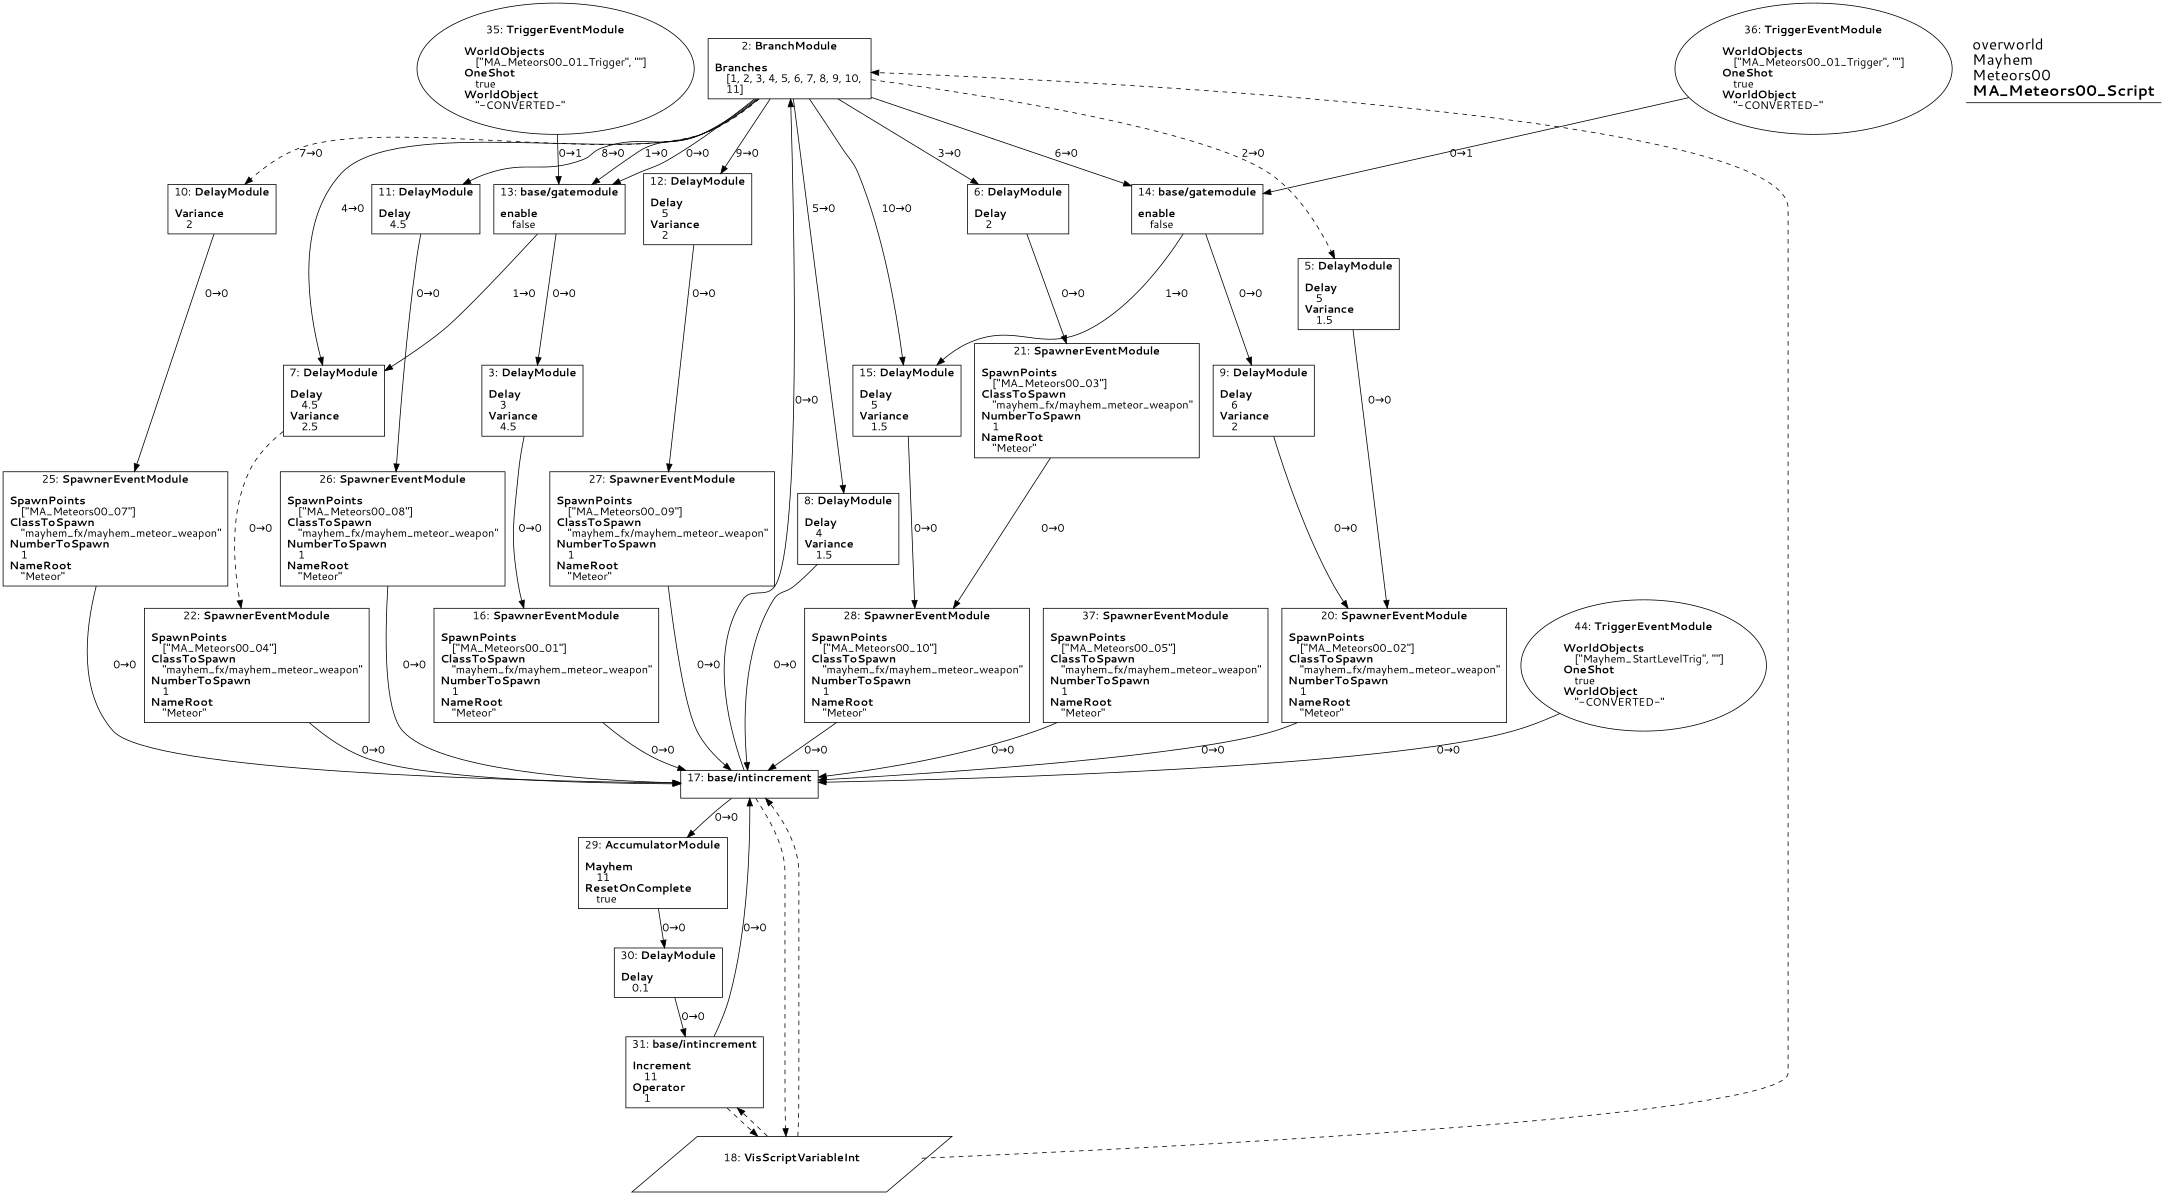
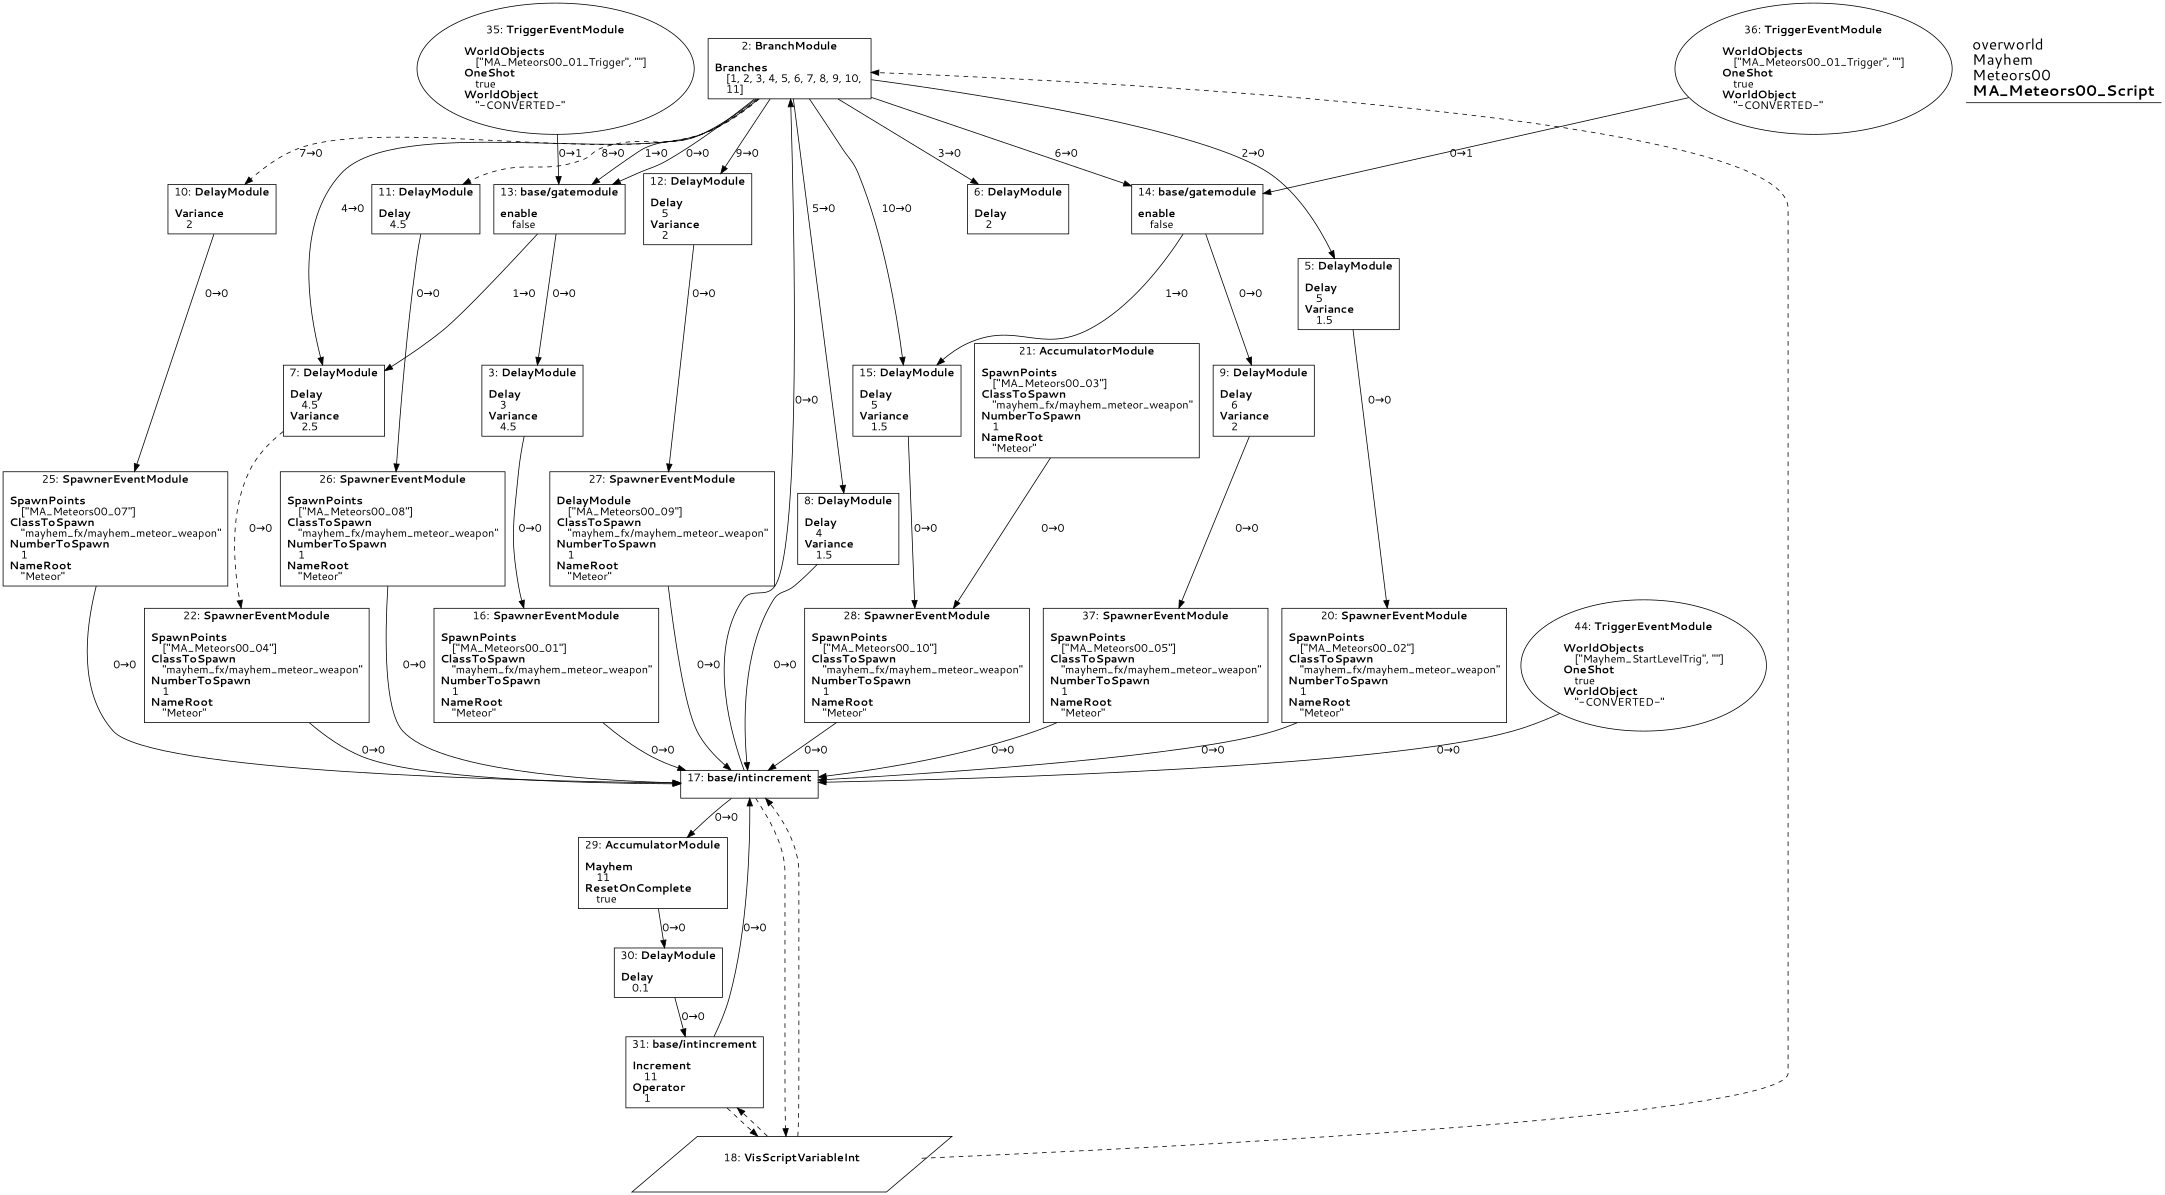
  digraph {
    fontname="Segoe UI"
    splines=spline
    node [fontname="Segoe UI" shape=box]
    edge [fontname="Segoe UI"]
    n1 [label=<2: <b>BranchModule</b><br/><br/><b>Branches</b><br align="left"/>    [1, 2, 3, 4, 5, 6, 7, 8, 9, 10, <br align="left"/>    11]<br align="left"/>>]
    n2 [label=<5: <b>DelayModule</b><br/><br/><b>Delay</b><br align="left"/>    5<br align="left"/><b>Variance</b><br align="left"/>    1.5<br align="left"/>>]
    n3 [label=<6: <b>DelayModule</b><br/><br/><b>Delay</b><br align="left"/>    2<br align="left"/>>]
    n4 [label=<7: <b>DelayModule</b><br/><br/><b>Delay</b><br align="left"/>    4.5<br align="left"/><b>Variance</b><br align="left"/>    2.5<br align="left"/>>]
    n5 [label=<8: <b>DelayModule</b><br/><br/><b>Delay</b><br align="left"/>    4<br align="left"/><b>Variance</b><br align="left"/>    1.5<br align="left"/>>]
    n6 [label=<10: <b>DelayModule</b><br/><br/><b>Variance</b><br align="left"/>    2<br align="left"/>>]
    n7 [label=<11: <b>DelayModule</b><br/><br/><b>Delay</b><br align="left"/>    4.5<br align="left"/>>]
    n8 [label=<12: <b>DelayModule</b><br/><br/><b>Delay</b><br align="left"/>    5<br align="left"/><b>Variance</b><br align="left"/>    2<br align="left"/>>]
    n9 [label=<15: <b>DelayModule</b><br/><br/><b>Delay</b><br align="left"/>    5<br align="left"/><b>Variance</b><br align="left"/>    1.5<br align="left"/>>]
    n10 [label=<13: <b>base/gatemodule</b><br/><br/><b>enable</b><br align="left"/>    false<br align="left"/>>]
    n11 [label=<14: <b>base/gatemodule</b><br/><br/><b>enable</b><br align="left"/>    false<br align="left"/>>]
    n12 [label=<20: <b>SpawnerEventModule</b><br/><br/><b>SpawnPoints</b><br align="left"/>    [&quot;MA_Meteors00_02&quot;]<br align="left"/><b>ClassToSpawn</b><br align="left"/>    &quot;mayhem_fx/mayhem_meteor_weapon&quot;<br align="left"/><b>NumberToSpawn</b><br align="left"/>    1<br align="left"/><b>NameRoot</b><br align="left"/>    &quot;Meteor&quot;<br align="left"/>>]
-   n13 [label=<21: <b>SpawnerEventModule</b><br/><br/><b>SpawnPoints</b><br align="left"/>    [&quot;MA_Meteors00_03&quot;]<br align="left"/><b>ClassToSpawn</b><br align="left"/>    &quot;mayhem_fx/mayhem_meteor_weapon&quot;<br align="left"/><b>NumberToSpawn</b><br align="left"/>    1<br align="left"/><b>NameRoot</b><br align="left"/>    &quot;Meteor&quot;<br align="left"/>>]
+   n13 [label=<21: <b>AccumulatorModule</b><br/><br/><b>SpawnPoints</b><br align="left"/>    [&quot;MA_Meteors00_03&quot;]<br align="left"/><b>ClassToSpawn</b><br align="left"/>    &quot;mayhem_fx/mayhem_meteor_weapon&quot;<br align="left"/><b>NumberToSpawn</b><br align="left"/>    1<br align="left"/><b>NameRoot</b><br align="left"/>    &quot;Meteor&quot;<br align="left"/>>]
    n14 [label=<22: <b>SpawnerEventModule</b><br/><br/><b>SpawnPoints</b><br align="left"/>    [&quot;MA_Meteors00_04&quot;]<br align="left"/><b>ClassToSpawn</b><br align="left"/>    &quot;mayhem_fx/mayhem_meteor_weapon&quot;<br align="left"/><b>NumberToSpawn</b><br align="left"/>    1<br align="left"/><b>NameRoot</b><br align="left"/>    &quot;Meteor&quot;<br align="left"/>>]
    n15 [label=<17: <b>base/intincrement</b><br/><br/>>]
    n16 [label=<25: <b>SpawnerEventModule</b><br/><br/><b>SpawnPoints</b><br align="left"/>    [&quot;MA_Meteors00_07&quot;]<br align="left"/><b>ClassToSpawn</b><br align="left"/>    &quot;mayhem_fx/mayhem_meteor_weapon&quot;<br align="left"/><b>NumberToSpawn</b><br align="left"/>    1<br align="left"/><b>NameRoot</b><br align="left"/>    &quot;Meteor&quot;<br align="left"/>>]
    n17 [label=<26: <b>SpawnerEventModule</b><br/><br/><b>SpawnPoints</b><br align="left"/>    [&quot;MA_Meteors00_08&quot;]<br align="left"/><b>ClassToSpawn</b><br align="left"/>    &quot;mayhem_fx/mayhem_meteor_weapon&quot;<br align="left"/><b>NumberToSpawn</b><br align="left"/>    1<br align="left"/><b>NameRoot</b><br align="left"/>    &quot;Meteor&quot;<br align="left"/>>]
-   n18 [label=<27: <b>SpawnerEventModule</b><br/><br/><b>SpawnPoints</b><br align="left"/>    [&quot;MA_Meteors00_09&quot;]<br align="left"/><b>ClassToSpawn</b><br align="left"/>    &quot;mayhem_fx/mayhem_meteor_weapon&quot;<br align="left"/><b>NumberToSpawn</b><br align="left"/>    1<br align="left"/><b>NameRoot</b><br align="left"/>    &quot;Meteor&quot;<br align="left"/>>]
+   n18 [label=<27: <b>SpawnerEventModule</b><br/><br/><b>DelayModule</b><br align="left"/>    [&quot;MA_Meteors00_09&quot;]<br align="left"/><b>ClassToSpawn</b><br align="left"/>    &quot;mayhem_fx/mayhem_meteor_weapon&quot;<br align="left"/><b>NumberToSpawn</b><br align="left"/>    1<br align="left"/><b>NameRoot</b><br align="left"/>    &quot;Meteor&quot;<br align="left"/>>]
    n19 [label=<28: <b>SpawnerEventModule</b><br/><br/><b>SpawnPoints</b><br align="left"/>    [&quot;MA_Meteors00_10&quot;]<br align="left"/><b>ClassToSpawn</b><br align="left"/>    &quot;mayhem_fx/mayhem_meteor_weapon&quot;<br align="left"/><b>NumberToSpawn</b><br align="left"/>    1<br align="left"/><b>NameRoot</b><br align="left"/>    &quot;Meteor&quot;<br align="left"/>>]
    n20 [label=<3: <b>DelayModule</b><br/><br/><b>Delay</b><br align="left"/>    3<br align="left"/><b>Variance</b><br align="left"/>    4.5<br align="left"/>>]
    n21 [label=<9: <b>DelayModule</b><br/><br/><b>Delay</b><br align="left"/>    6<br align="left"/><b>Variance</b><br align="left"/>    2<br align="left"/>>]
    n22 [label=<18: <b>VisScriptVariableInt</b><br/><br/>> shape=parallelogram]
    n23 [label=<29: <b>AccumulatorModule</b><br/><br/><b>Mayhem</b><br align="left"/>    11<br align="left"/><b>ResetOnComplete</b><br align="left"/>    true<br align="left"/>>]
    n24 [label=<16: <b>SpawnerEventModule</b><br/><br/><b>SpawnPoints</b><br align="left"/>    [&quot;MA_Meteors00_01&quot;]<br align="left"/><b>ClassToSpawn</b><br align="left"/>    &quot;mayhem_fx/mayhem_meteor_weapon&quot;<br align="left"/><b>NumberToSpawn</b><br align="left"/>    1<br align="left"/><b>NameRoot</b><br align="left"/>    &quot;Meteor&quot;<br align="left"/>>]
    n25 [label=<37: <b>SpawnerEventModule</b><br/><br/><b>SpawnPoints</b><br align="left"/>    [&quot;MA_Meteors00_05&quot;]<br align="left"/><b>ClassToSpawn</b><br align="left"/>    &quot;mayhem_fx/mayhem_meteor_weapon&quot;<br align="left"/><b>NumberToSpawn</b><br align="left"/>    1<br align="left"/><b>NameRoot</b><br align="left"/>    &quot;Meteor&quot;<br align="left"/>>]
    n26 [label=<31: <b>base/intincrement</b><br/><br/><b>Increment</b><br align="left"/>    11<br align="left"/><b>Operator</b><br align="left"/>    1<br align="left"/>>]
    n27 [label=<30: <b>DelayModule</b><br/><br/><b>Delay</b><br align="left"/>    0.1<br align="left"/>>]
    n28 [label=<35: <b>TriggerEventModule</b><br/><br/><b>WorldObjects</b><br align="left"/>    [&quot;MA_Meteors00_01_Trigger&quot;, &quot;&quot;]<br align="left"/><b>OneShot</b><br align="left"/>    true<br align="left"/><b>WorldObject</b><br align="left"/>    &quot;-CONVERTED-&quot;<br align="left"/>> shape=oval]
    n29 [label=<36: <b>TriggerEventModule</b><br/><br/><b>WorldObjects</b><br align="left"/>    [&quot;MA_Meteors00_01_Trigger&quot;, &quot;&quot;]<br align="left"/><b>OneShot</b><br align="left"/>    true<br align="left"/><b>WorldObject</b><br align="left"/>    &quot;-CONVERTED-&quot;<br align="left"/>> shape=oval]
    n30 [label=<44: <b>TriggerEventModule</b><br/><br/><b>WorldObjects</b><br align="left"/>    [&quot;Mayhem_StartLevelTrig&quot;, &quot;&quot;]<br align="left"/><b>OneShot</b><br align="left"/>    true<br align="left"/><b>WorldObject</b><br align="left"/>    &quot;-CONVERTED-&quot;<br align="left"/>> shape=oval]
    n31 [label=<<font point-size="20">overworld<br align="left"/>Mayhem<br align="left"/>Meteors00<br align="left"/><b>MA_Meteors00_Script</b><br align="left"/></font>> shape=underline]
-   n1 -> n2 [label="2→0" style=dashed]
+   n1 -> n2 [label="2→0"]
    n1 -> n3 [label="3→0"]
    n1 -> n4 [label="4→0"]
    n1 -> n5 [label="5→0"]
    n1 -> n6 [label="7→0" style=dashed]
-   n1 -> n7 [label="8→0"]
+   n1 -> n7 [label="8→0" style=dashed]
    n1 -> n8 [label="9→0"]
    n1 -> n9 [label="10→0"]
    n1 -> n10 [label="1→0"]
    n1 -> n10 [label="0→0"]
    n1 -> n11 [label="6→0"]
    n2 -> n12 [label="0→0"]
-   n3 -> n13 [label="0→0"]
    n4 -> n14 [label="0→0" style=dashed]
    n5 -> n15 [label="0→0"]
    n6 -> n16 [label="0→0"]
    n7 -> n17 [label="0→0"]
    n8 -> n18 [label="0→0"]
    n9 -> n19 [label="0→0"]
    n10 -> n4 [label="1→0"]
    n10 -> n20 [label="0→0"]
    n11 -> n9 [label="1→0"]
    n11 -> n21 [label="0→0"]
    n12 -> n15 [label="0→0"]
    n13 -> n19 [label="0→0"]
    n14 -> n15 [label="0→0"]
    n15 -> n1 [label="0→0"]
    n15 -> n22 [style=dashed]
    n15 -> n23 [label="0→0"]
    n16 -> n15 [label="0→0"]
    n17 -> n15 [label="0→0"]
    n18 -> n15 [label="0→0"]
    n19 -> n15 [label="0→0"]
    n20 -> n24 [label="0→0"]
-   n21 -> n12 [label="0→0"]
+   n21 -> n25 [label="0→0"]
    n22 -> n1 [style=dashed]
    n22 -> n15 [style=dashed]
    n22 -> n26 [style=dashed]
    n23 -> n27 [label="0→0"]
    n24 -> n15 [label="0→0"]
    n25 -> n15 [label="0→0"]
    n26 -> n15 [label="0→0"]
    n26 -> n22 [style=dashed]
    n27 -> n26 [label="0→0"]
    n28 -> n10 [label="0→1"]
    n29 -> n11 [label="0→1"]
    n30 -> n15 [label="0→0"]
  }
